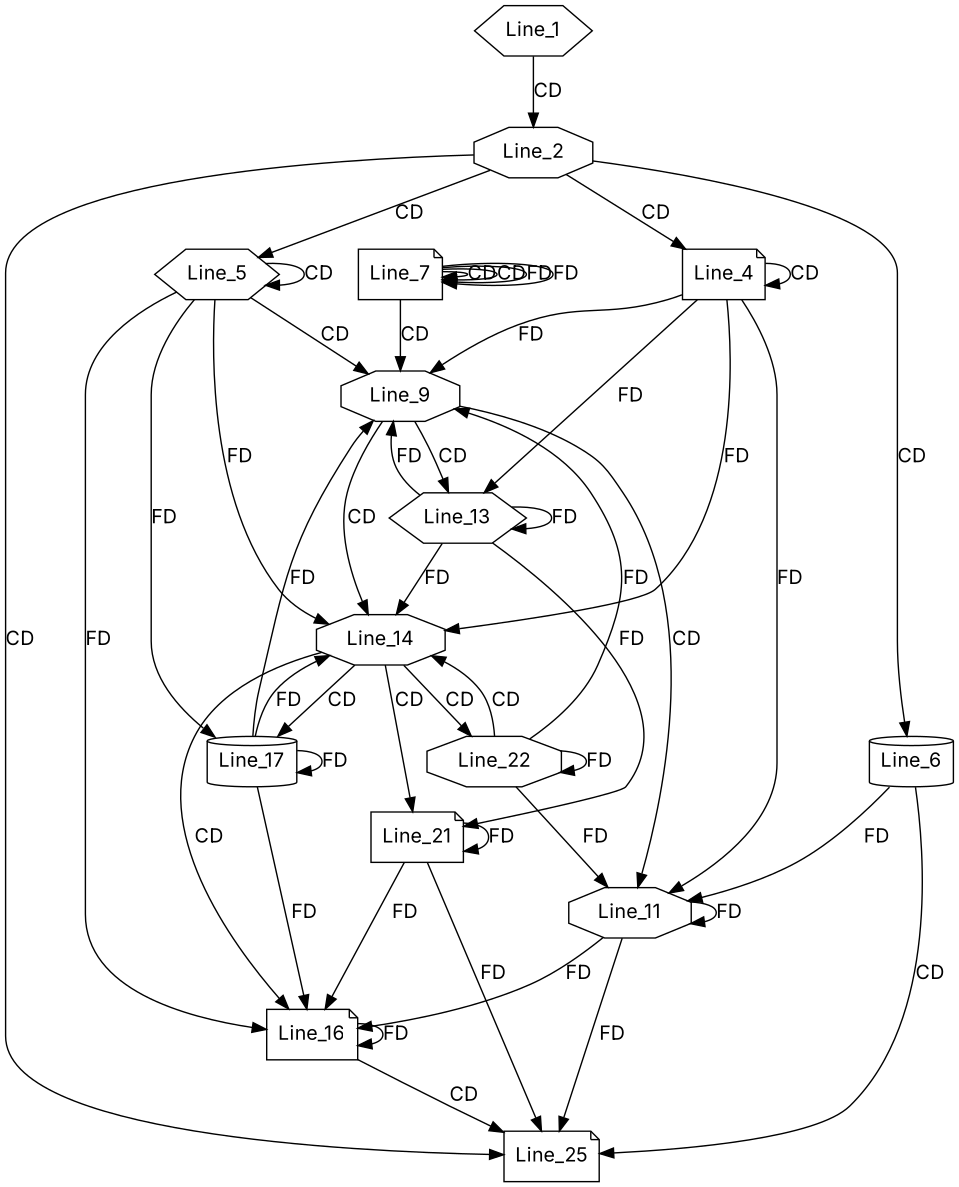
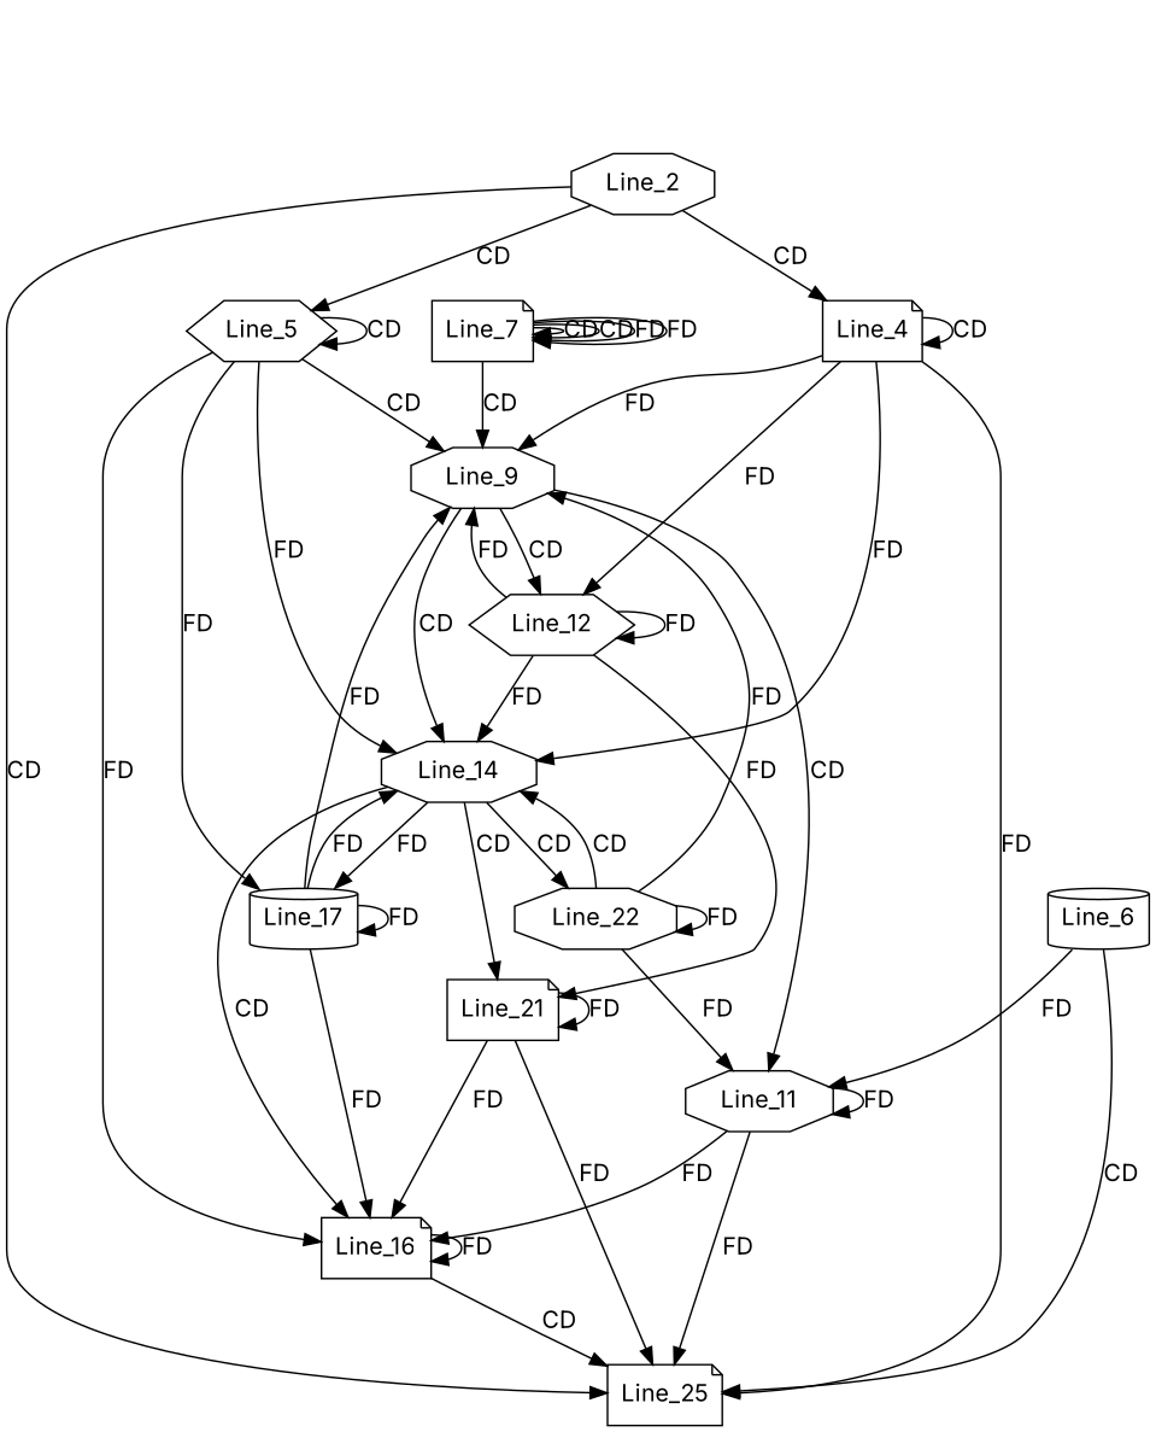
  digraph {
    fontname=Inter
    node [fontname=Inter shape=octagon]
    edge [fontname=Inter]
-   Line_1 [shape=hexagon]
    Line_2
    Line_4 [shape=note]
    Line_5 [shape=hexagon]
    Line_6 [shape=cylinder]
    Line_25 [shape=note]
    Line_9
    Line_11
-   Line_12 [shape=hexagon label=Line_13]
+   Line_12 [shape=hexagon]
    Line_14
    Line_16 [shape=note]
    Line_17 [shape=cylinder]
    Line_7 [shape=note]
    Line_21 [shape=note]
    Line_22
-   Line_1 -> Line_2 [label=CD]
    Line_2 -> Line_4 [label=CD]
    Line_2 -> Line_5 [label=CD]
-   Line_2 -> Line_6 [label=CD]
    Line_2 -> Line_25 [label=CD]
    Line_4 -> Line_4 [label=CD]
    Line_4 -> Line_9 [label=FD]
-   Line_4 -> Line_11 [label=FD]
+   Line_4 -> Line_25 [label=FD]
    Line_4 -> Line_12 [label=FD]
    Line_4 -> Line_14 [label=FD]
    Line_5 -> Line_5 [label=CD]
    Line_5 -> Line_9 [label=CD]
    Line_5 -> Line_14 [label=FD]
    Line_5 -> Line_16 [label=FD]
    Line_5 -> Line_17 [label=FD]
    Line_6 -> Line_25 [label=CD]
    Line_6 -> Line_11 [label=FD]
    Line_9 -> Line_11 [label=CD]
    Line_9 -> Line_12 [label=CD]
    Line_9 -> Line_14 [label=CD]
    Line_11 -> Line_25 [label=FD]
    Line_11 -> Line_11 [label=FD]
    Line_11 -> Line_16 [label=FD]
    Line_12 -> Line_9 [label=FD]
    Line_12 -> Line_12 [label=FD]
    Line_12 -> Line_14 [label=FD]
    Line_12 -> Line_21 [label=FD]
    Line_14 -> Line_16 [label=CD]
-   Line_14 -> Line_17 [label=CD]
+   Line_14 -> Line_17 [label=FD]
    Line_14 -> Line_21 [label=CD]
    Line_14 -> Line_22 [label=CD]
    Line_16 -> Line_25 [label=CD]
    Line_16 -> Line_16 [label=FD]
    Line_17 -> Line_9 [label=FD]
    Line_17 -> Line_14 [label=FD]
    Line_17 -> Line_16 [label=FD]
    Line_17 -> Line_17 [label=FD]
    Line_7 -> Line_9 [label=CD]
    Line_7 -> Line_7 [label=CD]
    Line_7 -> Line_7 [label=CD]
    Line_7 -> Line_7 [label=FD]
    Line_7 -> Line_7 [label=FD]
    Line_21 -> Line_25 [label=FD]
    Line_21 -> Line_16 [label=FD]
    Line_21 -> Line_21 [label=FD]
    Line_22 -> Line_9 [label=FD]
    Line_22 -> Line_11 [label=FD]
    Line_22 -> Line_14 [label=CD]
    Line_22 -> Line_22 [label=FD]
  }
